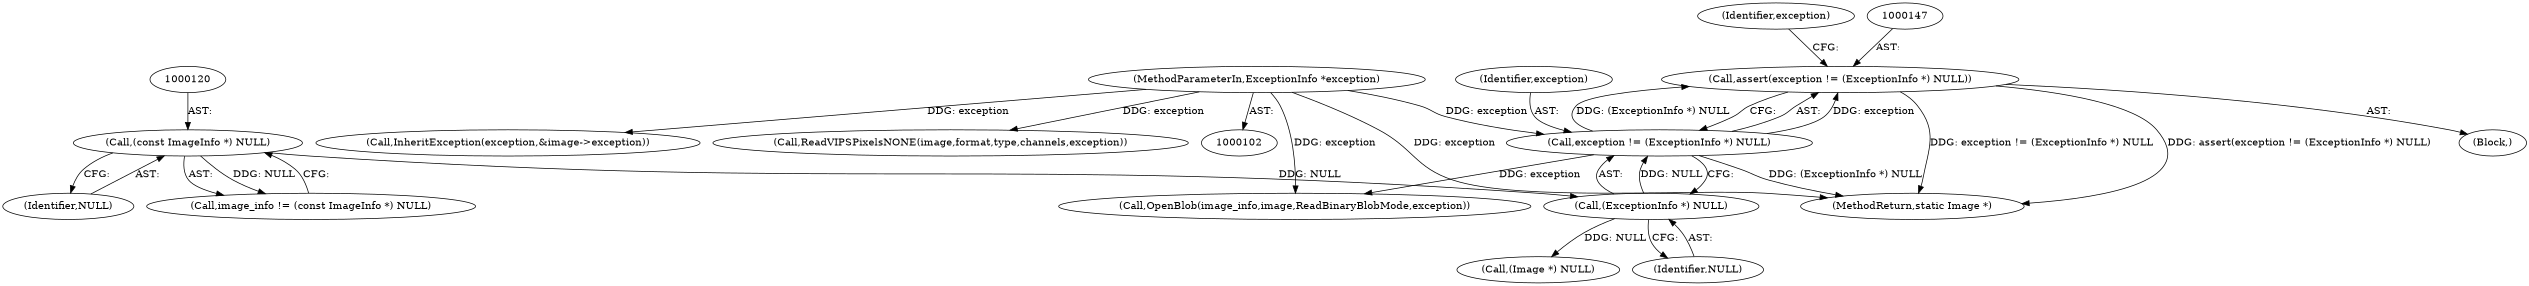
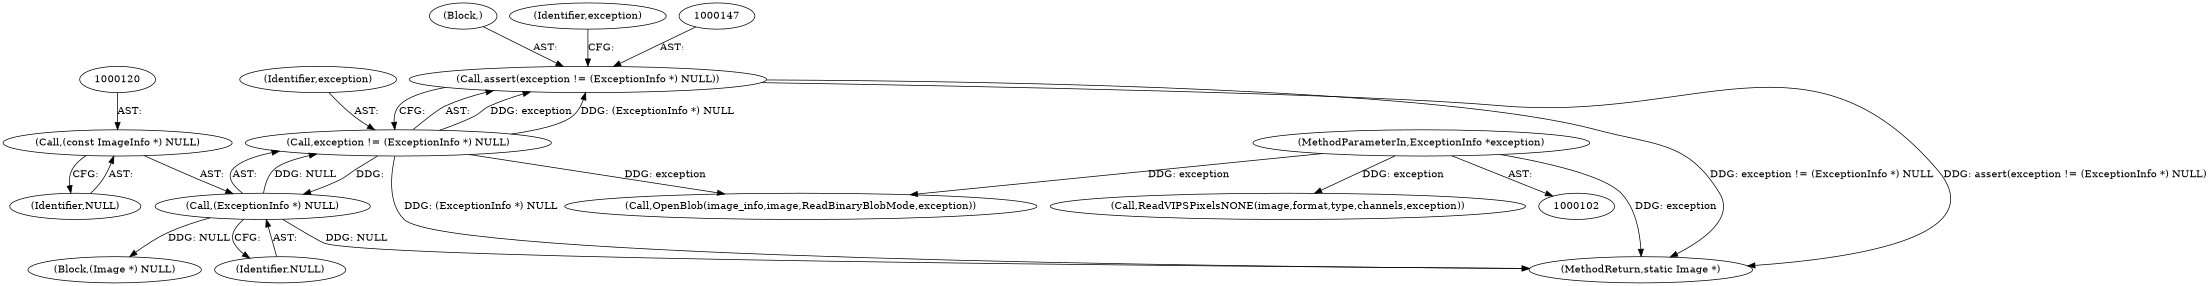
  digraph {
    n1 [label="(Call,assert(exception != (ExceptionInfo *) NULL))"]
    n2 [label="(Call,exception != (ExceptionInfo *) NULL)"]
    n3 [label="(MethodReturn,static Image *)"]
    n4 [label="(Block,)"]
    n5 [label="(Call,(ExceptionInfo *) NULL)"]
    n6 [label="(Call,OpenBlob(image_info,image,ReadBinaryBlobMode,exception))"]
-   n7 [label="(Call,(Image *) NULL)"]
+   n7 [label="(Block,(Image *) NULL)"]
    n8 [label="(Identifier,NULL)"]
    n9 [label="(MethodParameterIn,ExceptionInfo *exception)"]
-   n10 [label="(Call,InheritException(exception,&image->exception))"]
    n11 [label="(Call,ReadVIPSPixelsNONE(image,format,type,channels,exception))"]
    1000102
    n13 [label="(Call,(const ImageInfo *) NULL)"]
-   n14 [label="(Call,image_info != (const ImageInfo *) NULL)"]
    n15 [label="(Identifier,NULL)"]
    n16 [label="(Identifier,exception)"]
    n17 [label="(Identifier,exception)"]
    1000147
    1000120
    n1 -> n2 [label="CFG: "]
    n1 -> n3 [label="DDG: exception != (ExceptionInfo *) NULL"]
    n1 -> n3 [label="DDG: assert(exception != (ExceptionInfo *) NULL)"]
-   n1 -> n4 [label="AST: "]
+   n4 -> n1 [label="AST: "]
    n2 -> n1 [label="AST: "]
    n2 -> n1 [label="DDG: exception"]
    n2 -> n1 [label="DDG: (ExceptionInfo *) NULL"]
    n2 -> n3 [label="DDG: (ExceptionInfo *) NULL"]
-   n2 -> n5 [label="CFG: "]
+   n2 -> n5 [label="DDG: "]
    n2 -> n6 [label="DDG: exception"]
    n5 -> n2 [label="AST: "]
    n5 -> n2 [label="DDG: NULL"]
+   n5 -> n3 [label="DDG: NULL"]
    n5 -> n7 [label="DDG: NULL"]
    n5 -> n8 [label="CFG: "]
    n8 -> n5 [label="AST: "]
-   n9 -> n2 [label="DDG: exception"]
    n9 -> n3 [label="DDG: exception"]
    n9 -> n6 [label="DDG: exception"]
-   n9 -> n10 [label="DDG: exception"]
    n9 -> n11 [label="DDG: exception"]
    n9 -> 1000102 [label="AST: "]
-   n13 -> n5 [label="DDG: NULL"]
-   n13 -> n14 [label="AST: "]
-   n13 -> n14 [label="DDG: NULL"]
+   n13 -> n5 [label="AST: "]
    n13 -> n15 [label="CFG: "]
-   n14 -> n13 [label="CFG: "]
    n15 -> n13 [label="AST: "]
    n16 -> n1 [label="CFG: "]
    n17 -> n2 [label="AST: "]
    1000147 -> n1 [label="AST: "]
    1000120 -> n13 [label="AST: "]
  }
